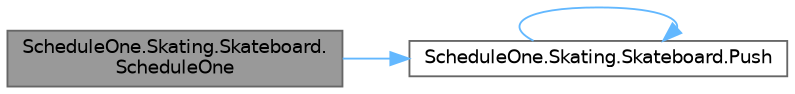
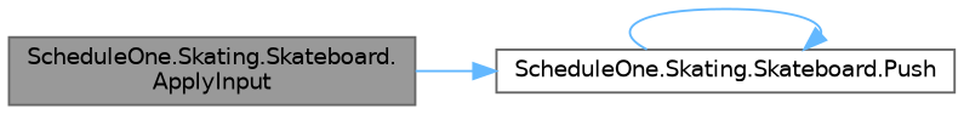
  digraph {
    rankdir=LR
    node [fontname=Helvetica fontsize=10 shape=box style=filled]
    edge [color=steelblue1 fontname=Helvetica fontsize=10 labelfontname=Helvetica labelfontsize=10 style=solid]
-   n1 [color=gray40 fillcolor=grey60 fontcolor=black height=0.2 label="ScheduleOne.Skating.Skateboard.\lScheduleOne" width=0.4]
+   n1 [color=gray40 fillcolor=grey60 fontcolor=black height=0.2 label="ScheduleOne.Skating.Skateboard.\lApplyInput" width=0.4]
    n2 [color=grey40 fillcolor=white height=0.2 label="ScheduleOne.Skating.Skateboard.Push" width=0.4]
    n1 -> n2
    n2 -> n2
  }
